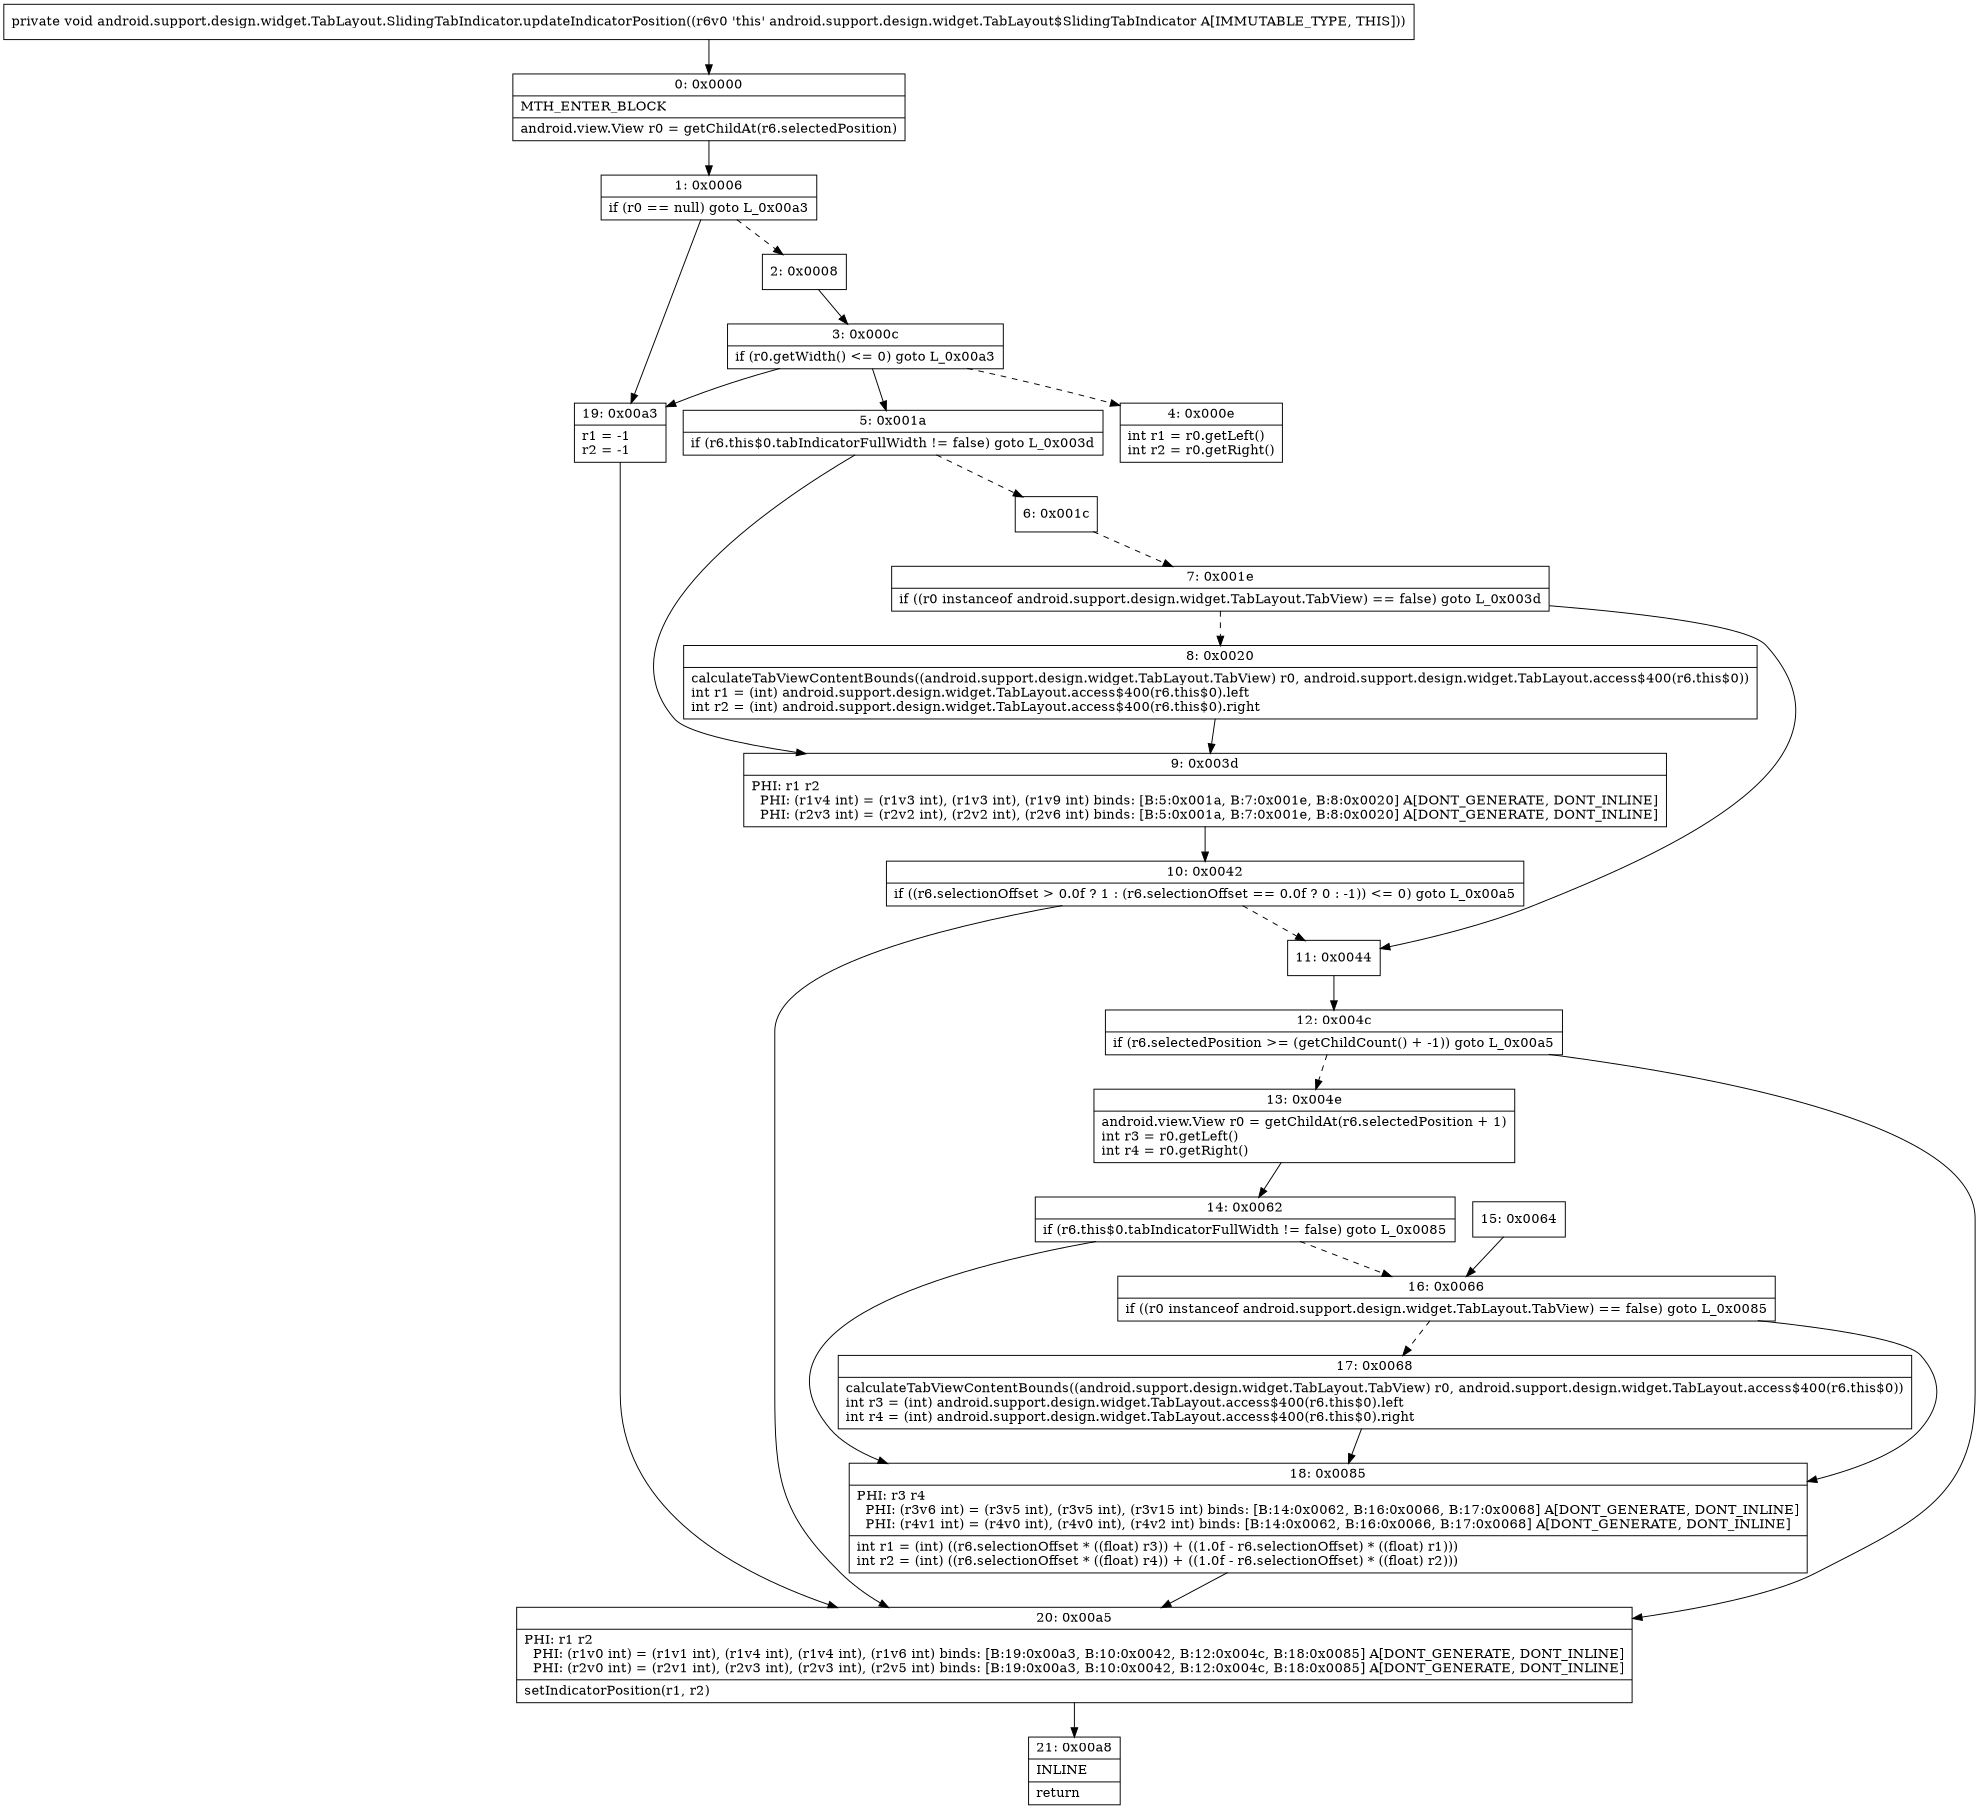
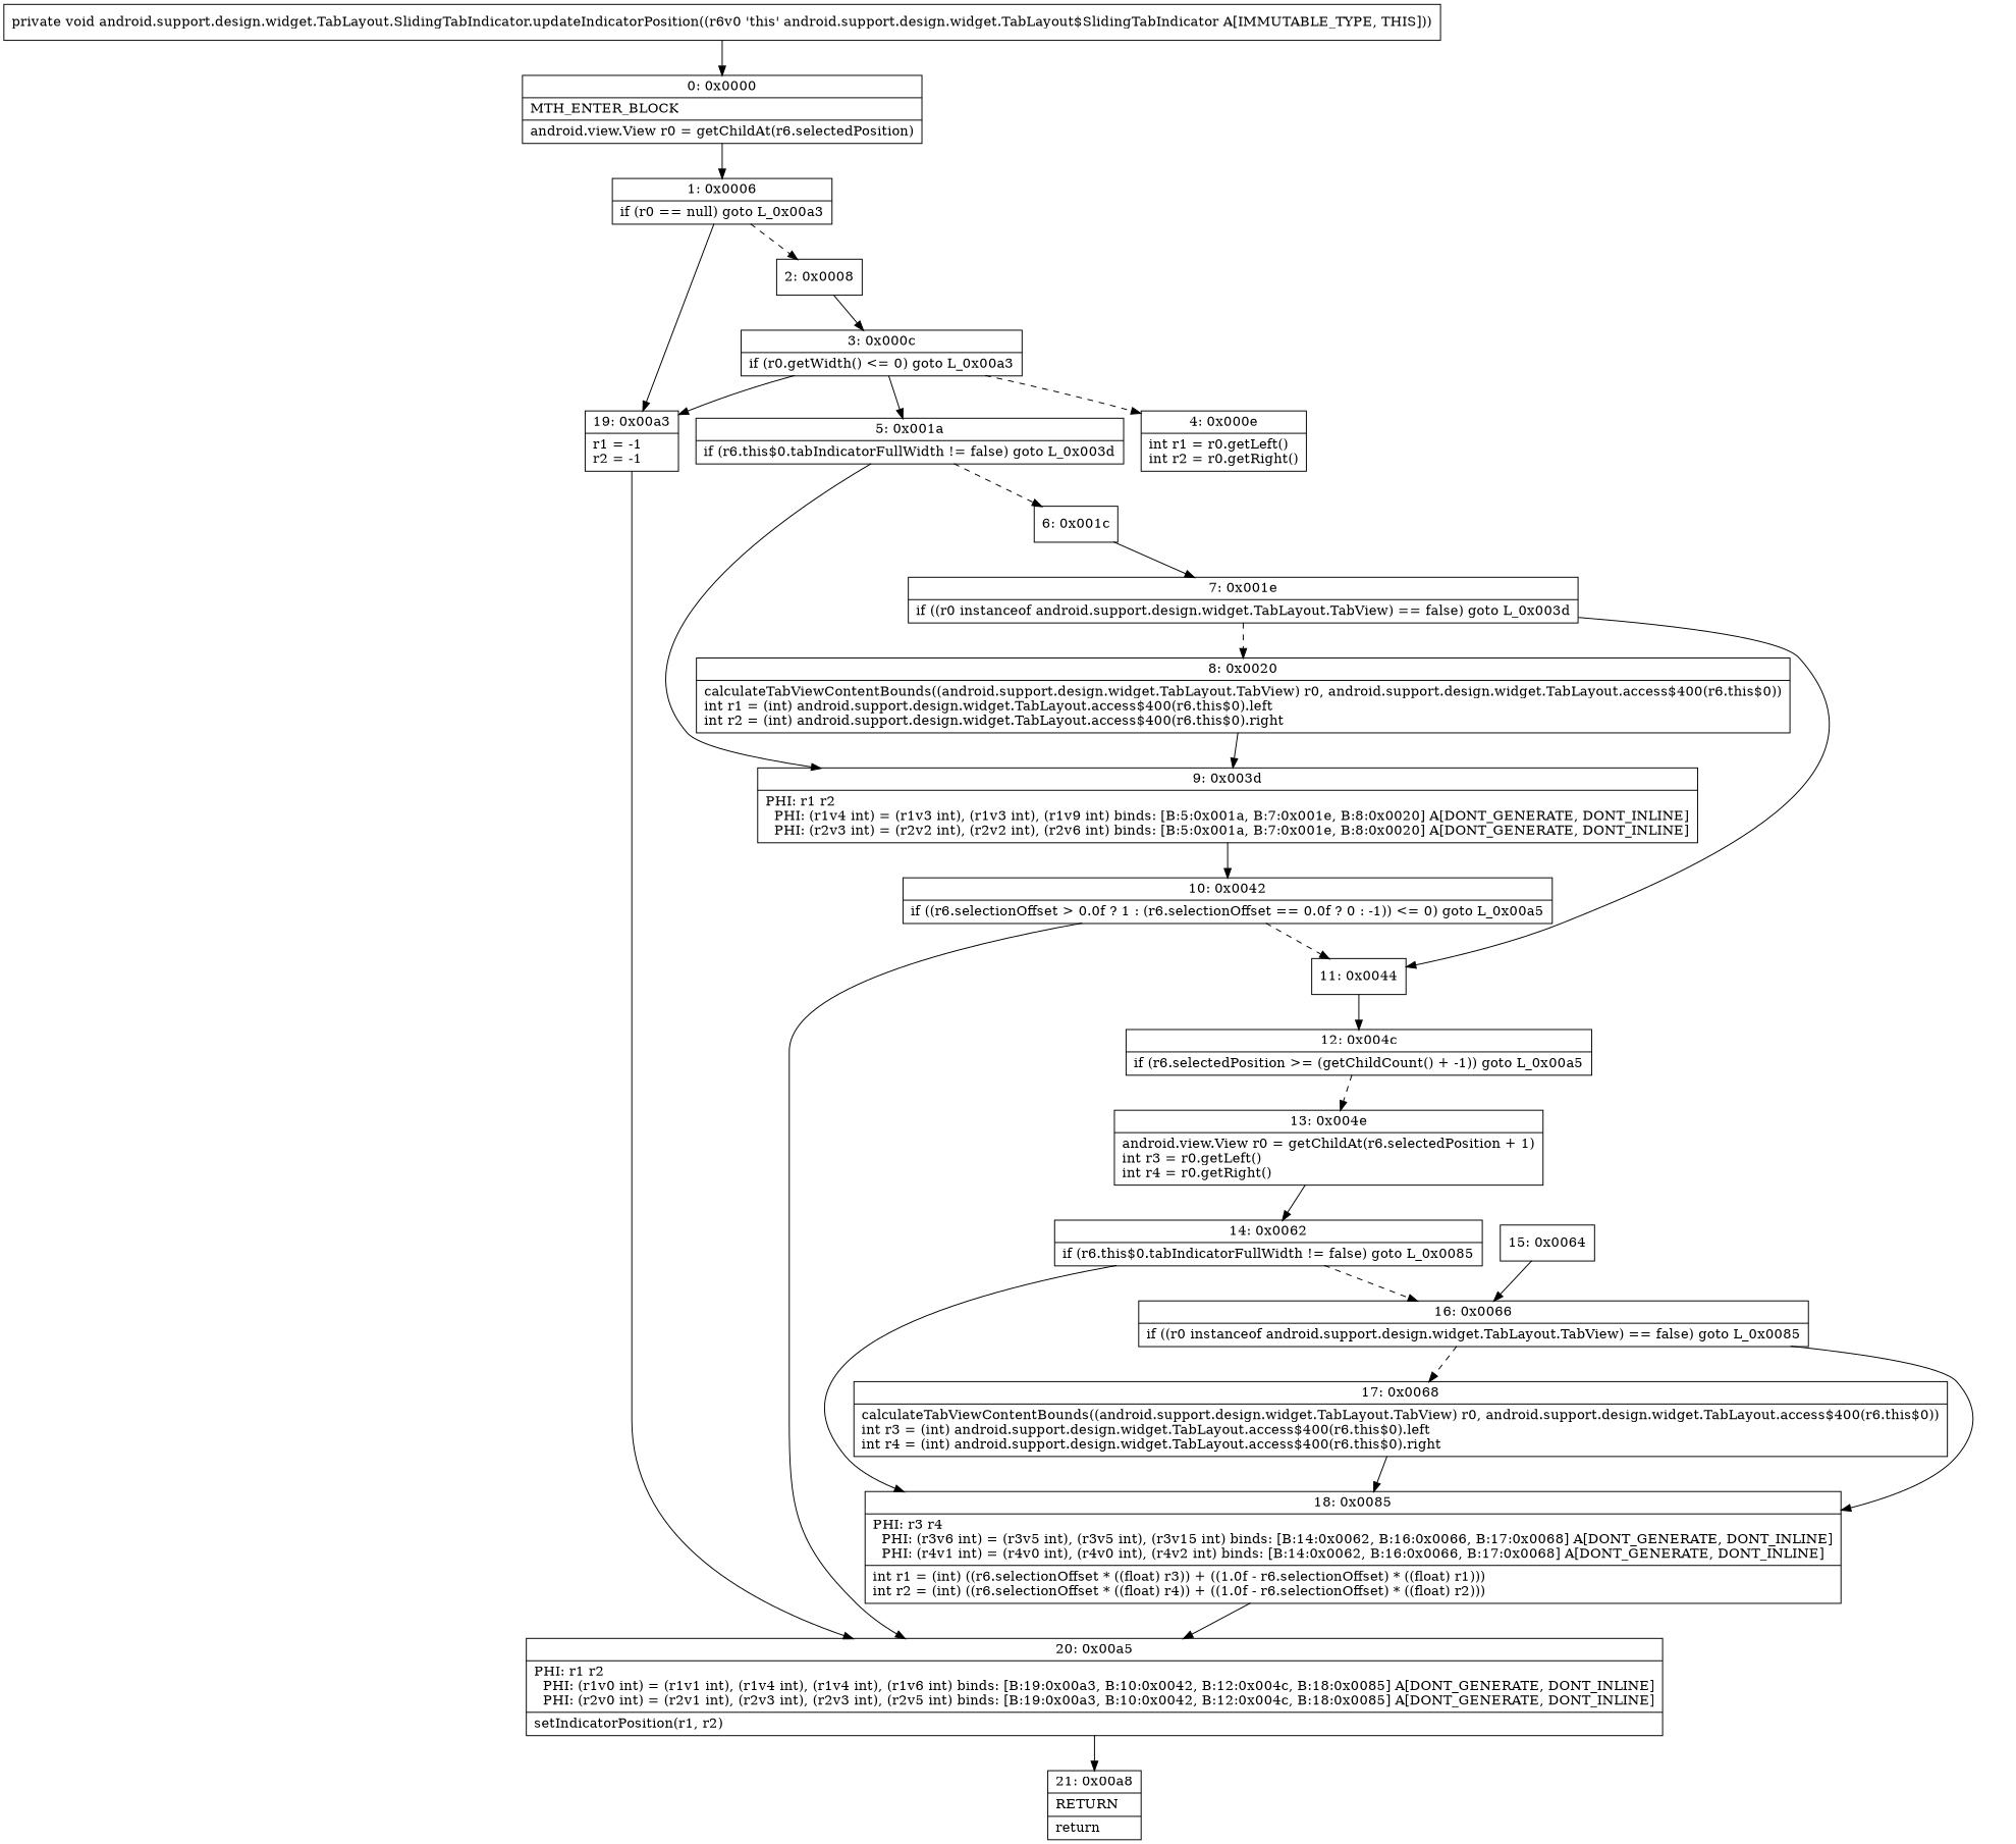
  digraph {
    node [shape=record]
    n1 [label="{0\:\ 0x0000|MTH_ENTER_BLOCK\l|android.view.View r0 = getChildAt(r6.selectedPosition)\l}"]
    n2 [label="{1\:\ 0x0006|if (r0 == null) goto L_0x00a3\l}"]
    n3 [label="{2\:\ 0x0008}"]
    n4 [label="{19\:\ 0x00a3|r1 = \-1\lr2 = \-1\l}"]
    n5 [label="{3\:\ 0x000c|if (r0.getWidth() \<= 0) goto L_0x00a3\l}"]
    n6 [label="{20\:\ 0x00a5|PHI: r1 r2 \l  PHI: (r1v0 int) = (r1v1 int), (r1v4 int), (r1v4 int), (r1v6 int) binds: [B:19:0x00a3, B:10:0x0042, B:12:0x004c, B:18:0x0085] A[DONT_GENERATE, DONT_INLINE]\l  PHI: (r2v0 int) = (r2v1 int), (r2v3 int), (r2v3 int), (r2v5 int) binds: [B:19:0x00a3, B:10:0x0042, B:12:0x004c, B:18:0x0085] A[DONT_GENERATE, DONT_INLINE]\l|setIndicatorPosition(r1, r2)\l}"]
    n7 [label="{4\:\ 0x000e|int r1 = r0.getLeft()\lint r2 = r0.getRight()\l}"]
    n8 [label="{5\:\ 0x001a|if (r6.this$0.tabIndicatorFullWidth != false) goto L_0x003d\l}"]
    n9 [label="{6\:\ 0x001c}"]
    n10 [label="{9\:\ 0x003d|PHI: r1 r2 \l  PHI: (r1v4 int) = (r1v3 int), (r1v3 int), (r1v9 int) binds: [B:5:0x001a, B:7:0x001e, B:8:0x0020] A[DONT_GENERATE, DONT_INLINE]\l  PHI: (r2v3 int) = (r2v2 int), (r2v2 int), (r2v6 int) binds: [B:5:0x001a, B:7:0x001e, B:8:0x0020] A[DONT_GENERATE, DONT_INLINE]\l}"]
    n11 [label="{7\:\ 0x001e|if ((r0 instanceof android.support.design.widget.TabLayout.TabView) == false) goto L_0x003d\l}"]
    n12 [label="{10\:\ 0x0042|if ((r6.selectionOffset \> 0.0f ? 1 : (r6.selectionOffset == 0.0f ? 0 : \-1)) \<= 0) goto L_0x00a5\l}"]
    n13 [label="{8\:\ 0x0020|calculateTabViewContentBounds((android.support.design.widget.TabLayout.TabView) r0, android.support.design.widget.TabLayout.access$400(r6.this$0))\lint r1 = (int) android.support.design.widget.TabLayout.access$400(r6.this$0).left\lint r2 = (int) android.support.design.widget.TabLayout.access$400(r6.this$0).right\l}"]
    n14 [label="{11\:\ 0x0044}"]
    n15 [label="{12\:\ 0x004c|if (r6.selectedPosition \>= (getChildCount() + \-1)) goto L_0x00a5\l}"]
-   n16 [label="{21\:\ 0x00a8|INLINE\l|return\l}"]
+   n16 [label="{21\:\ 0x00a8|RETURN\l|return\l}"]
    n17 [label="{13\:\ 0x004e|android.view.View r0 = getChildAt(r6.selectedPosition + 1)\lint r3 = r0.getLeft()\lint r4 = r0.getRight()\l}"]
    n18 [label="{14\:\ 0x0062|if (r6.this$0.tabIndicatorFullWidth != false) goto L_0x0085\l}"]
    n19 [label="{18\:\ 0x0085|PHI: r3 r4 \l  PHI: (r3v6 int) = (r3v5 int), (r3v5 int), (r3v15 int) binds: [B:14:0x0062, B:16:0x0066, B:17:0x0068] A[DONT_GENERATE, DONT_INLINE]\l  PHI: (r4v1 int) = (r4v0 int), (r4v0 int), (r4v2 int) binds: [B:14:0x0062, B:16:0x0066, B:17:0x0068] A[DONT_GENERATE, DONT_INLINE]\l|int r1 = (int) ((r6.selectionOffset * ((float) r3)) + ((1.0f \- r6.selectionOffset) * ((float) r1)))\lint r2 = (int) ((r6.selectionOffset * ((float) r4)) + ((1.0f \- r6.selectionOffset) * ((float) r2)))\l}"]
    n20 [label="{16\:\ 0x0066|if ((r0 instanceof android.support.design.widget.TabLayout.TabView) == false) goto L_0x0085\l}"]
    n21 [label="{15\:\ 0x0064}"]
    n22 [label="{17\:\ 0x0068|calculateTabViewContentBounds((android.support.design.widget.TabLayout.TabView) r0, android.support.design.widget.TabLayout.access$400(r6.this$0))\lint r3 = (int) android.support.design.widget.TabLayout.access$400(r6.this$0).left\lint r4 = (int) android.support.design.widget.TabLayout.access$400(r6.this$0).right\l}"]
    n23 [label="{private void android.support.design.widget.TabLayout.SlidingTabIndicator.updateIndicatorPosition((r6v0 'this' android.support.design.widget.TabLayout$SlidingTabIndicator A[IMMUTABLE_TYPE, THIS])) }"]
    n1 -> n2
    n2 -> n3 [style=dashed]
    n2 -> n4
    n3 -> n5
    n4 -> n6
    n5 -> n4
    n5 -> n7 [style=dashed]
    n5 -> n8
    n6 -> n16
    n8 -> n9 [style=dashed]
    n8 -> n10
-   n9 -> n11 [style=dashed]
+   n9 -> n11
    n10 -> n12
    n11 -> n13 [style=dashed]
    n11 -> n14
    n12 -> n6
    n12 -> n14 [style=dashed]
    n13 -> n10
    n14 -> n15
-   n15 -> n6
    n15 -> n17 [style=dashed]
    n17 -> n18
    n18 -> n19
    n18 -> n20 [style=dashed]
    n19 -> n6
    n20 -> n19
    n20 -> n22 [style=dashed]
    n21 -> n20
    n22 -> n19
    n23 -> n1
  }
